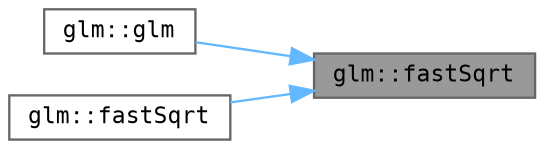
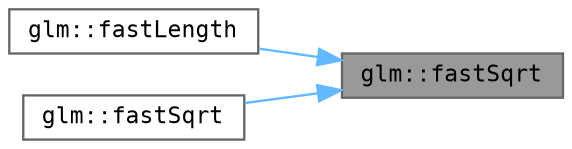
  digraph {
    rankdir=RL
    node [color=grey40 fillcolor=white fontname=Terminal fontsize=10 shape=box style=filled]
    edge [color=steelblue1 dir=back fontname=Terminal fontsize=10 labelfontname=Helvetica labelfontsize=10 style=solid]
    n1 [color=gray40 fillcolor=grey60 fontcolor=black height=0.2 label="glm::fastSqrt" width=0.4]
-   n2 [height=0.2 label="glm::glm" width=0.4]
+   n2 [height=0.2 label="glm::fastLength" width=0.4]
    n3 [height=0.2 label="glm::fastSqrt" width=0.4]
    n1 -> n2
    n1 -> n3
  }
